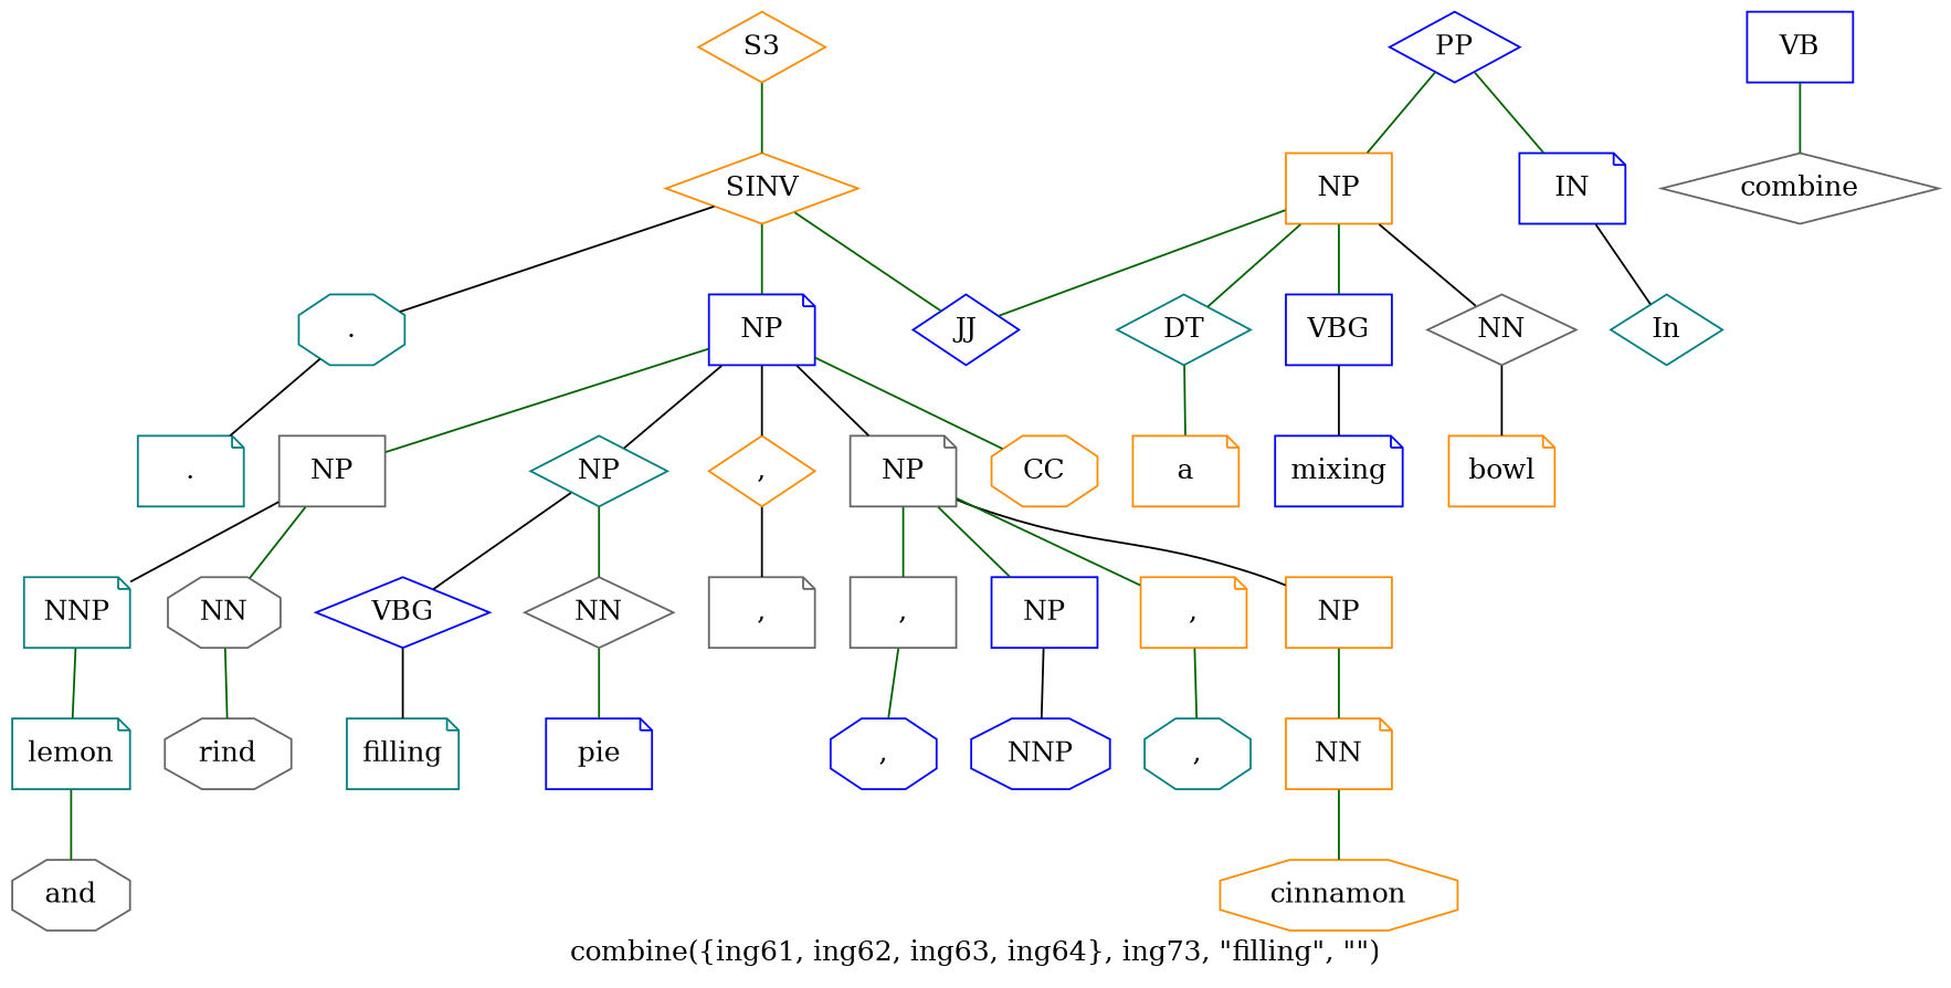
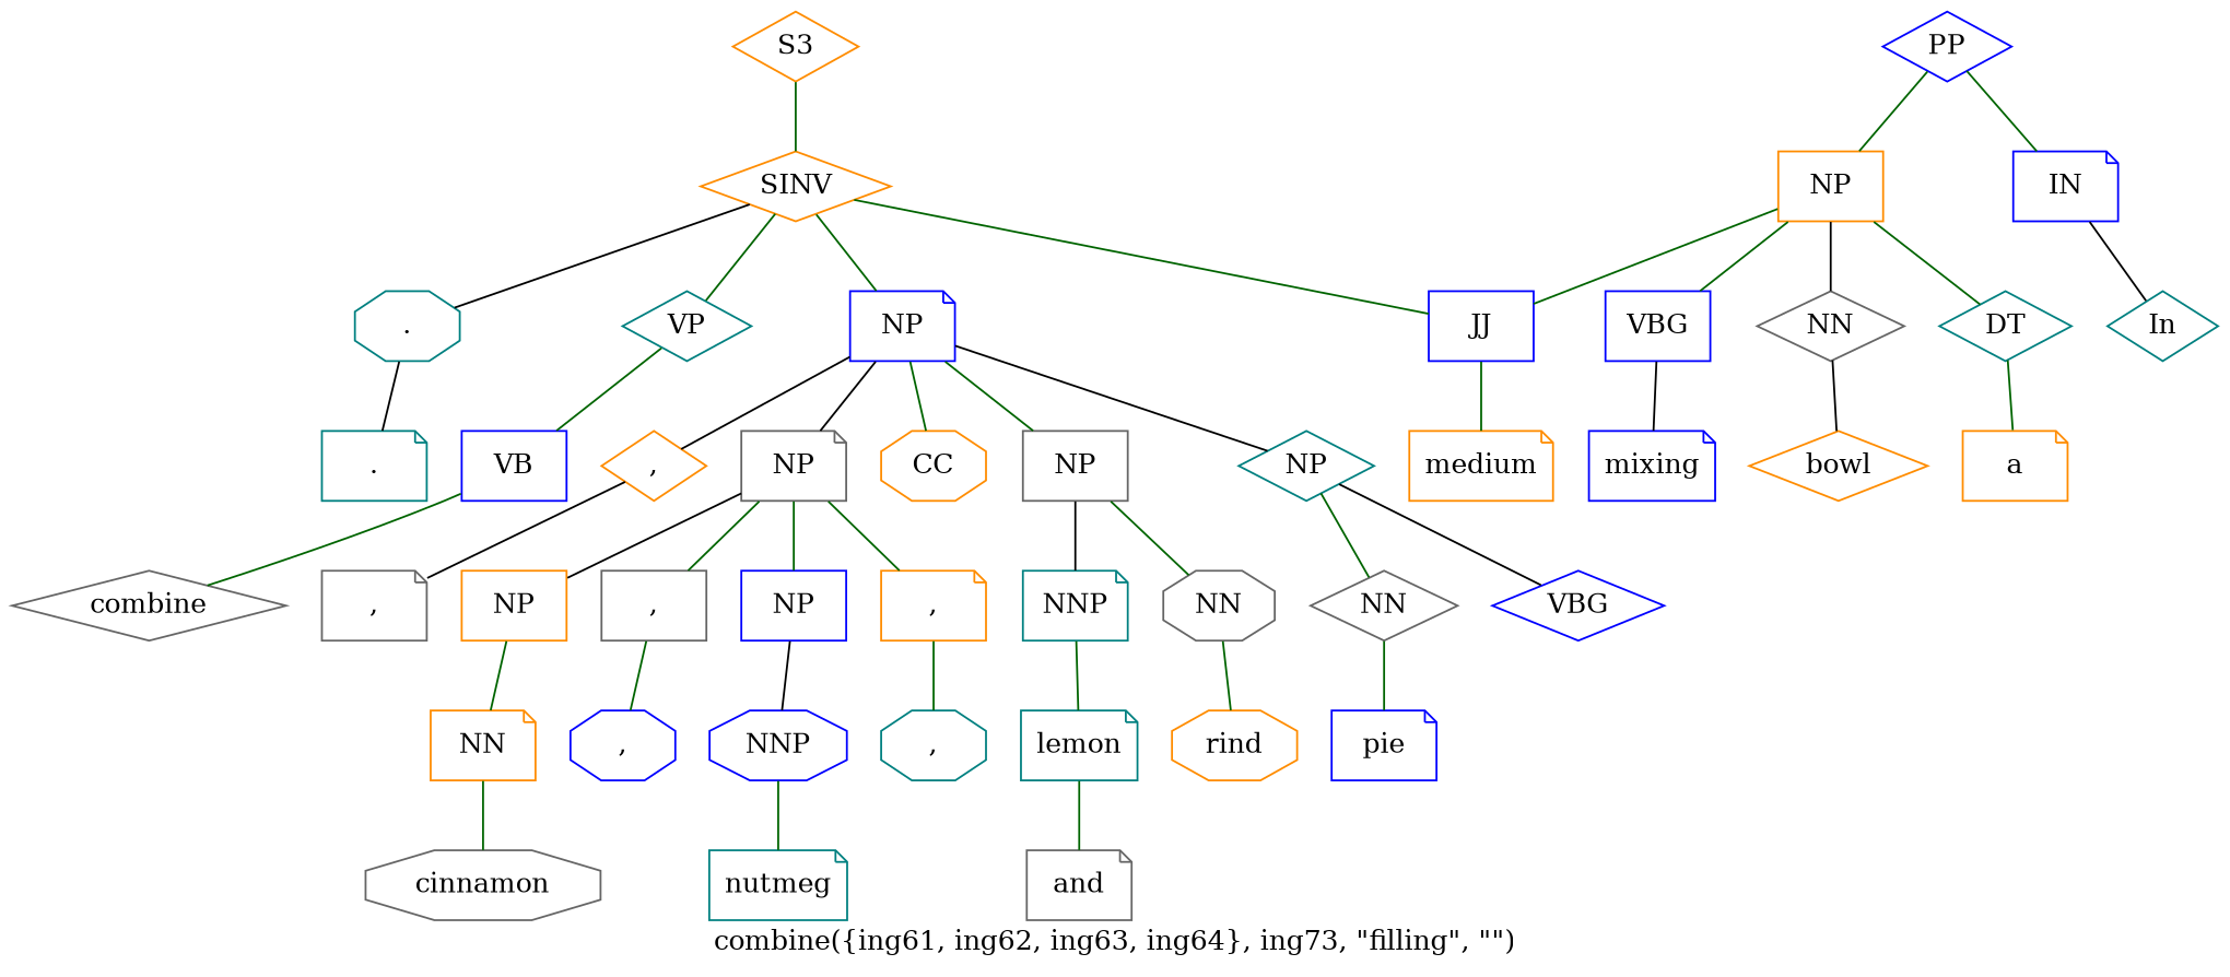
  graph {
    label="combine({ing61, ing62, ing63, ing64}, ing73, \"filling\", \"\")"
    node [color=darkorange shape=note]
    edge [color=darkgreen]
    n1 [label=S3 shape=diamond]
    n2 [label=SINV shape=diamond]
+   n3 [color=teal label=VP shape=diamond]
    n4 [color=blue label=NP]
    n5 [color=teal label="." shape=octagon]
-   n6 [color=blue label=JJ shape=diamond]
+   n6 [color=blue label=JJ shape=box]
    n7 [color=blue label=PP shape=diamond]
    n8 [color=blue label=IN]
    n9 [label=NP shape=box]
    n10 [color=blue label=VB shape=box]
    n11 [color=teal label=NP shape=diamond]
    n12 [label="," shape=diamond]
    n13 [color=gray40 label=NP]
    n14 [label=CC shape=octagon]
    n15 [color=gray40 label=NP shape=box]
    n16 [color=teal label="."]
    n17 [color=teal label=In shape=diamond]
    n18 [color=teal label=DT shape=diamond]
    n19 [color=blue label=VBG shape=box]
    n20 [color=gray40 label=NN shape=diamond]
    n21 [label=a]
+   n22 [label=medium]
    n23 [color=blue label=mixing]
-   n24 [label=bowl]
+   n24 [label=bowl shape=diamond]
    n25 [color=gray40 label=combine shape=diamond]
    n26 [color=gray40 label=NN shape=diamond]
    n27 [color=blue label=VBG shape=diamond]
    n28 [color=gray40 label=","]
    n29 [label=NP shape=box]
    n30 [color=gray40 label="," shape=box]
    n31 [color=blue label=NP shape=box]
    n32 [label=","]
    n33 [color=teal label=NNP]
    n34 [color=gray40 label=NN shape=octagon]
    n35 [color=blue label=pie]
-   n36 [color=teal label=filling]
    n37 [label=NN]
    n38 [color=blue label="," shape=octagon]
    n39 [color=blue label=NNP shape=octagon]
    n40 [color=teal label="," shape=octagon]
-   n41 [label=cinnamon shape=octagon]
-   n43 [color=gray40 label=and shape=octagon]
+   n41 [color=gray40 label=cinnamon shape=octagon]
+   n42 [color=teal label=nutmeg]
+   n43 [color=gray40 label=and]
    n44 [color=teal label=lemon]
-   n45 [color=gray40 label=rind shape=octagon]
+   n45 [label=rind shape=octagon]
    n1 -- n2
+   n2 -- n3
    n2 -- n4
    n2 -- n5 [color=black]
    n2 -- n6
+   n3 -- n10
    n4 -- n11 [color=black]
    n4 -- n12 [color=black]
    n4 -- n13 [color=black]
    n4 -- n14
    n4 -- n15
    n5 -- n16 [color=black]
+   n6 -- n22
    n7 -- n8
    n7 -- n9
    n8 -- n17 [color=black]
    n9 -- n6
    n9 -- n18
    n9 -- n19
    n9 -- n20 [color=black]
    n10 -- n25
    n11 -- n26
    n11 -- n27 [color=black]
    n12 -- n28 [color=black]
    n13 -- n29 [color=black]
    n13 -- n30
    n13 -- n31
    n13 -- n32
    n15 -- n33 [color=black]
    n15 -- n34
    n18 -- n21
    n19 -- n23 [color=black]
    n20 -- n24 [color=black]
    n26 -- n35
-   n27 -- n36 [color=black]
    n29 -- n37
    n30 -- n38
    n31 -- n39 [color=black]
    n32 -- n40
    n33 -- n44
    n34 -- n45
    n37 -- n41
+   n39 -- n42
    n44 -- n43
  }
